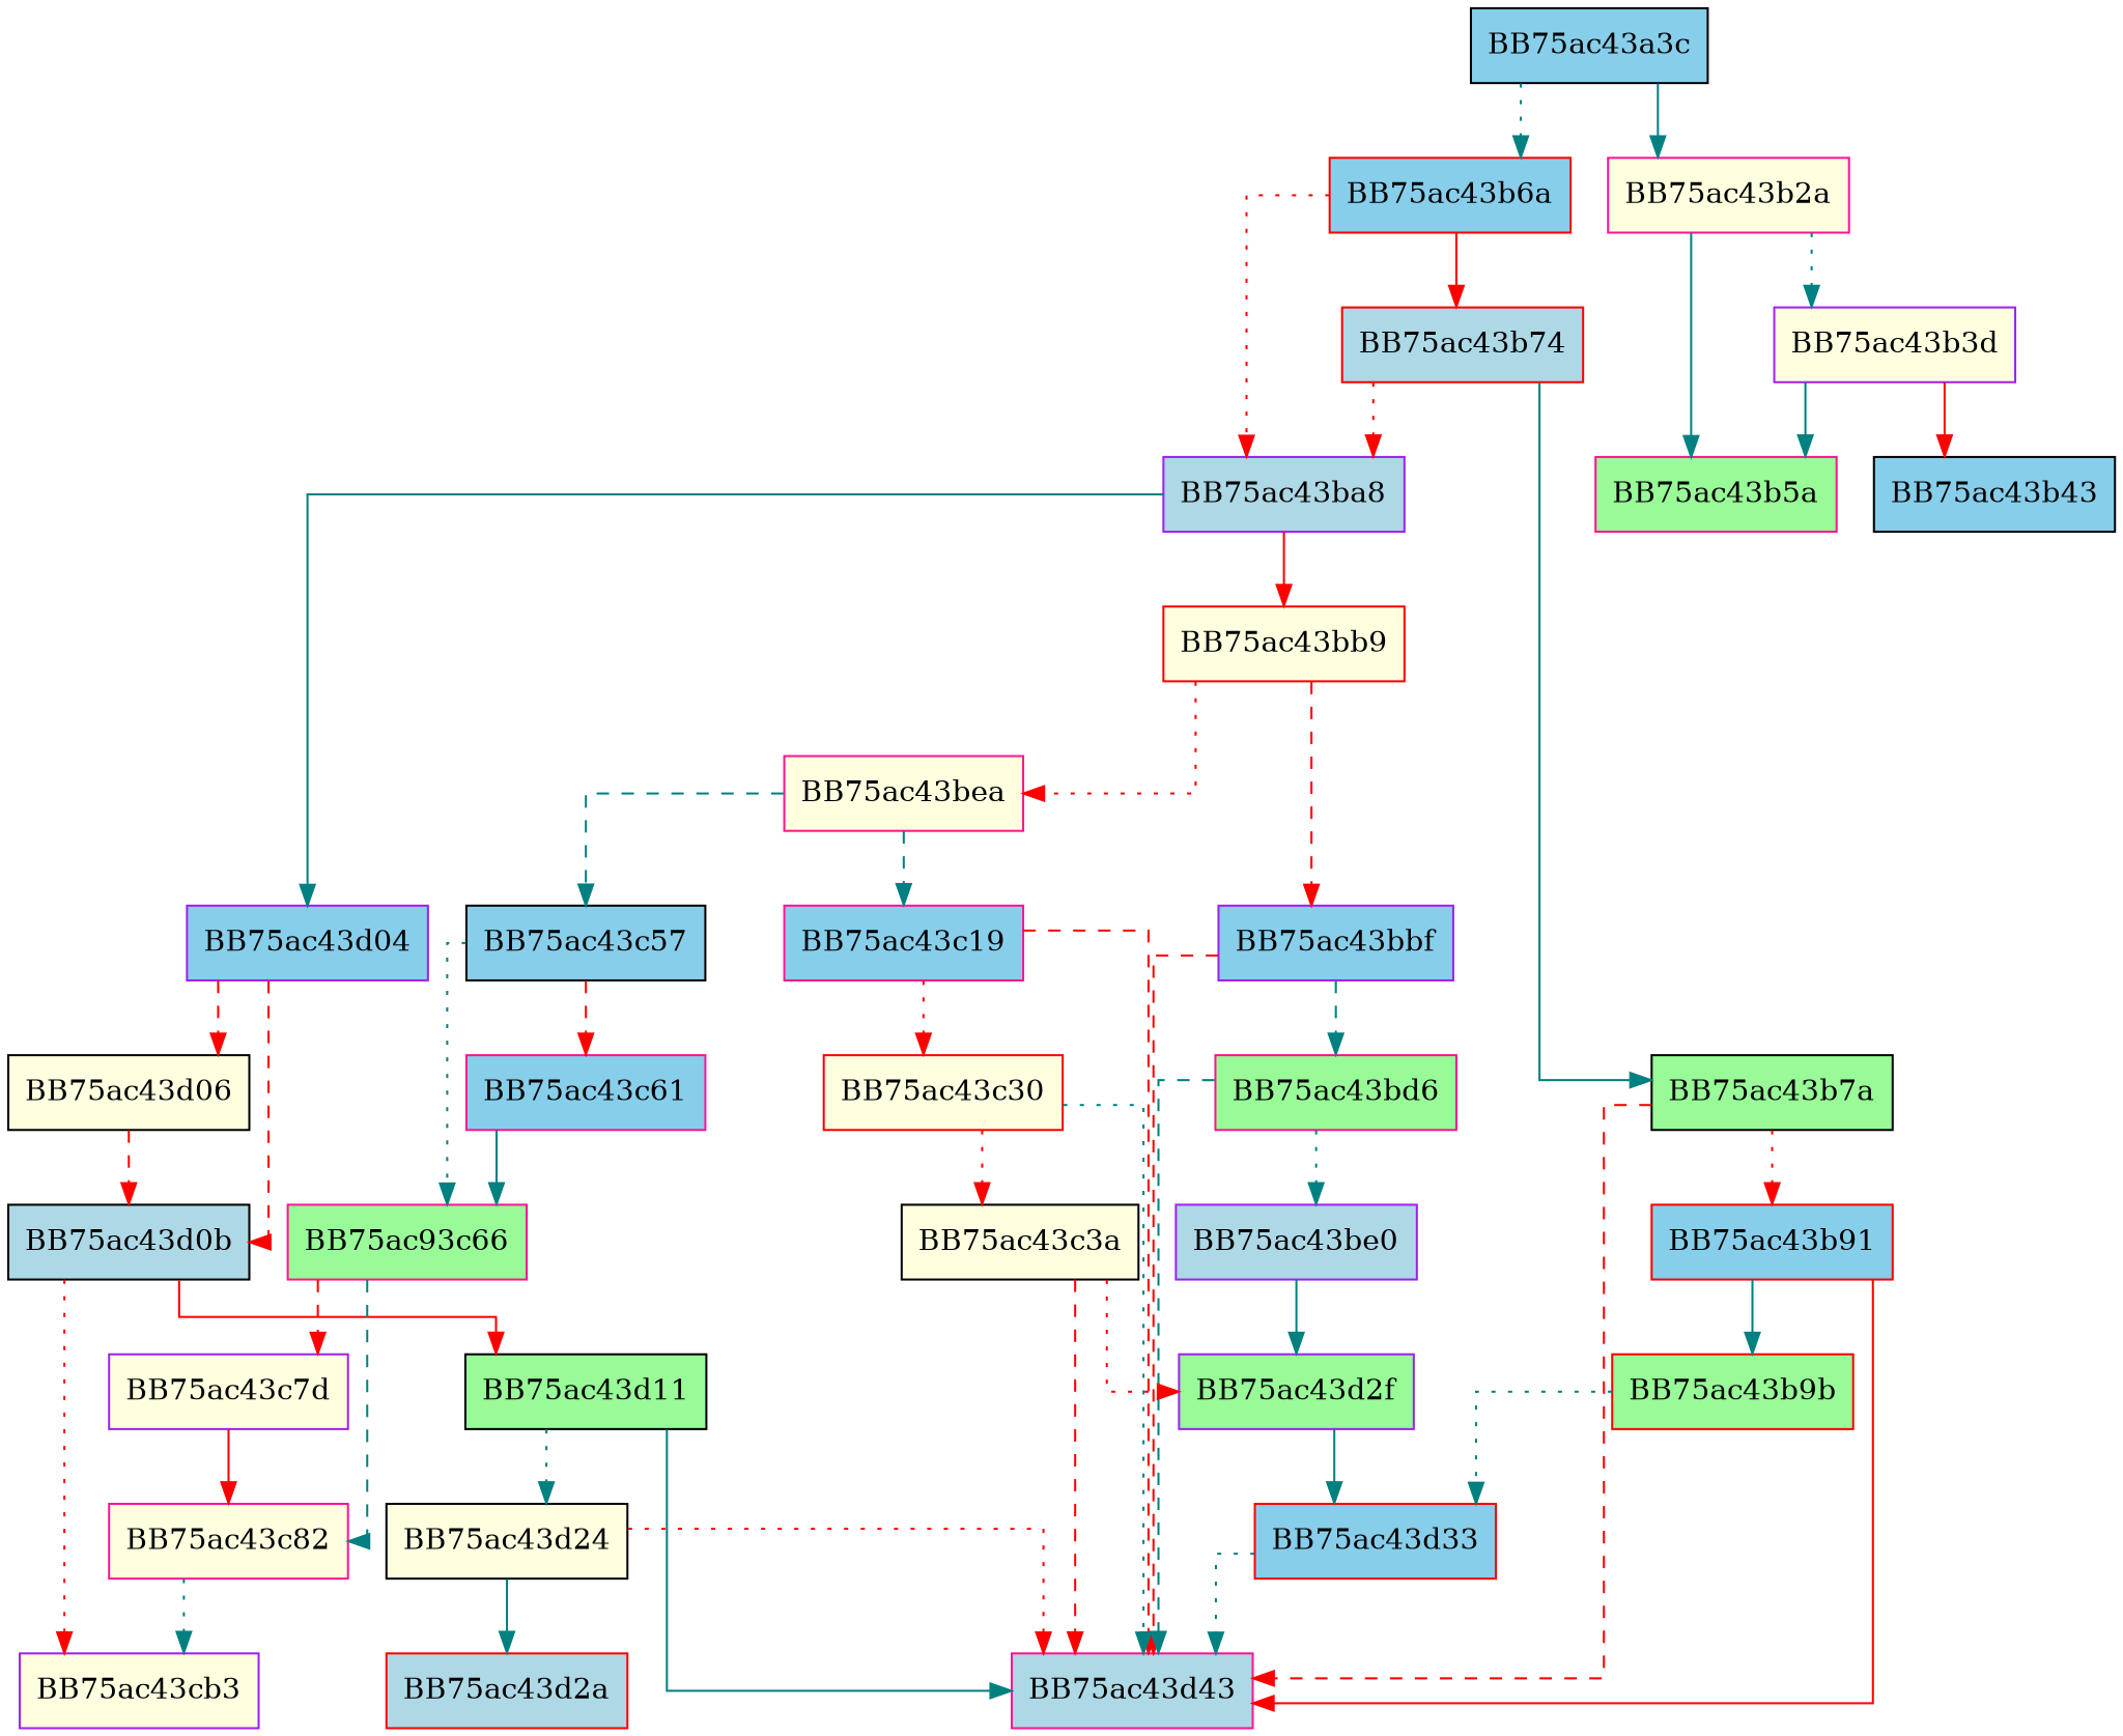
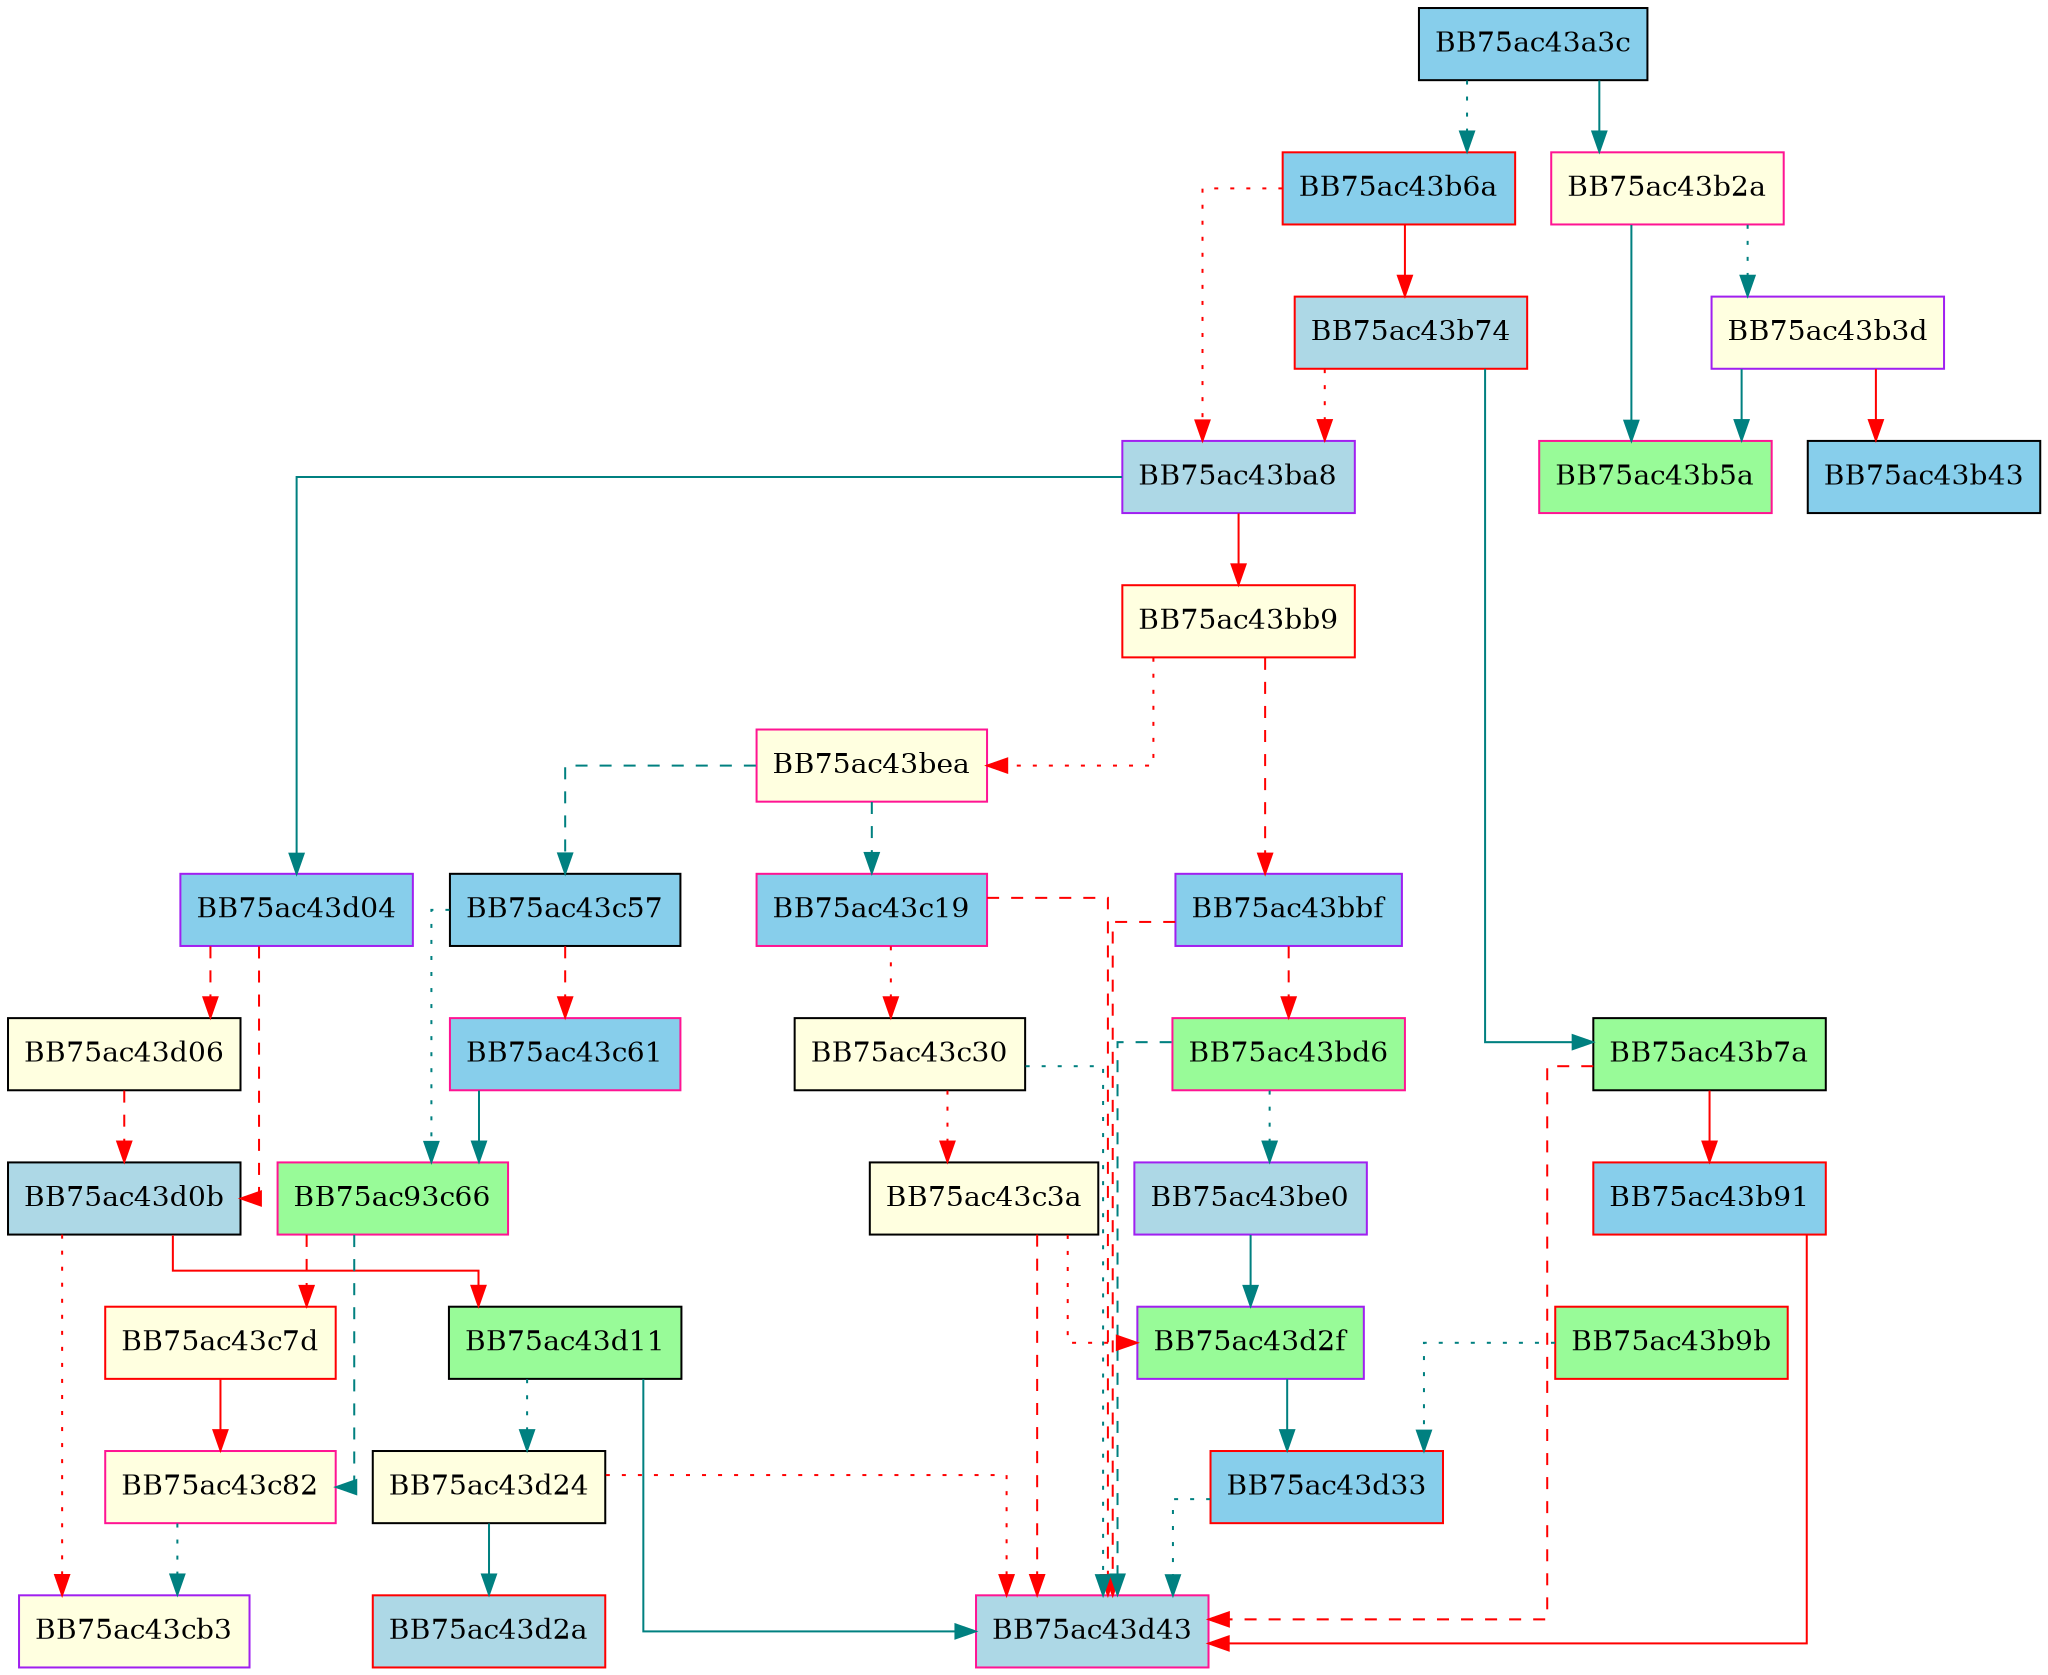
  digraph {
    splines=ortho
    node [color=black fillcolor=lightyellow shape=box style=filled]
    edge [color=red style=dotted]
    BB75ac43b6a [color=red fillcolor=skyblue]
    BB75ac43a3c [fillcolor=skyblue]
    BB75ac43b2a [color=deeppink]
    BB75ac43ba8 [color=purple fillcolor=lightblue]
    BB75ac43b74 [color=red fillcolor=lightblue]
    BB75ac43b5a [color=deeppink fillcolor=palegreen]
    BB75ac43b3d [color=purple]
    BB75ac43d04 [color=purple fillcolor=skyblue]
    BB75ac43bb9 [color=red]
    BB75ac43b7a [fillcolor=palegreen]
    BB75ac43b43 [fillcolor=skyblue]
    BB75ac43d0b [fillcolor=lightblue]
    BB75ac43d06
    BB75ac43bea [color=deeppink]
    BB75ac43bbf [color=purple fillcolor=skyblue]
    BB75ac43d43 [color=deeppink fillcolor=lightblue]
    BB75ac43b91 [color=red fillcolor=skyblue]
    BB75ac43b9b [color=red fillcolor=palegreen]
    BB75ac43d33 [color=red fillcolor=skyblue]
    BB75ac43cb3 [color=purple]
    BB75ac43d11 [fillcolor=palegreen]
    BB75ac43c57 [fillcolor=skyblue]
    BB75ac43c19 [color=deeppink fillcolor=skyblue]
    BB75ac43bd6 [color=deeppink fillcolor=palegreen]
    n25 [color=deeppink fillcolor=palegreen label=BB75ac93c66]
    BB75ac43c61 [color=deeppink fillcolor=skyblue]
-   BB75ac43c30 [color=red]
+   BB75ac43c30
    BB75ac43be0 [color=purple fillcolor=lightblue]
    BB75ac43d2f [color=purple fillcolor=palegreen]
    BB75ac43c82 [color=deeppink]
-   BB75ac43c7d [color=purple]
+   BB75ac43c7d [color=red]
    BB75ac43c3a
    BB75ac43d24
    BB75ac43d2a [color=red fillcolor=lightblue]
    BB75ac43b6a -> BB75ac43ba8
    BB75ac43b6a -> BB75ac43b74 [style=solid]
    BB75ac43a3c -> BB75ac43b6a [color=teal]
    BB75ac43a3c -> BB75ac43b2a [color=teal style=solid]
    BB75ac43b2a -> BB75ac43b5a [color=teal style=solid]
    BB75ac43b2a -> BB75ac43b3d [color=teal]
    BB75ac43ba8 -> BB75ac43d04 [color=teal style=solid]
    BB75ac43ba8 -> BB75ac43bb9 [style=solid]
    BB75ac43b74 -> BB75ac43ba8
    BB75ac43b74 -> BB75ac43b7a [color=teal style=solid]
    BB75ac43b3d -> BB75ac43b5a [color=teal style=solid]
    BB75ac43b3d -> BB75ac43b43 [style=solid]
    BB75ac43d04 -> BB75ac43d0b [style=dashed]
    BB75ac43d04 -> BB75ac43d06 [style=dashed]
    BB75ac43bb9 -> BB75ac43bea
    BB75ac43bb9 -> BB75ac43bbf [style=dashed]
    BB75ac43b7a -> BB75ac43d43 [style=dashed]
-   BB75ac43b7a -> BB75ac43b91
+   BB75ac43b7a -> BB75ac43b91 [style=solid]
    BB75ac43d0b -> BB75ac43cb3
    BB75ac43d0b -> BB75ac43d11 [style=solid]
    BB75ac43d06 -> BB75ac43d0b [style=dashed]
    BB75ac43bea -> BB75ac43c57 [color=teal style=dashed]
    BB75ac43bea -> BB75ac43c19 [color=teal style=dashed]
    BB75ac43bbf -> BB75ac43d43 [style=dashed]
-   BB75ac43bbf -> BB75ac43bd6 [color=teal style=dashed]
+   BB75ac43bbf -> BB75ac43bd6 [style=dashed]
    BB75ac43b91 -> BB75ac43d43 [style=solid]
-   BB75ac43b91 -> BB75ac43b9b [color=teal style=solid]
    BB75ac43b9b -> BB75ac43d33 [color=teal]
    BB75ac43d33 -> BB75ac43d43 [color=teal]
    BB75ac43d11 -> BB75ac43d43 [color=teal style=solid]
    BB75ac43d11 -> BB75ac43d24 [color=teal]
    BB75ac43c57 -> n25 [color=teal]
    BB75ac43c57 -> BB75ac43c61 [style=dashed]
    BB75ac43c19 -> BB75ac43d43 [style=dashed]
    BB75ac43c19 -> BB75ac43c30
    BB75ac43bd6 -> BB75ac43d43 [color=teal style=dashed]
    BB75ac43bd6 -> BB75ac43be0 [color=teal]
    n25 -> BB75ac43c82 [color=teal style=dashed]
    n25 -> BB75ac43c7d [style=dashed]
    BB75ac43c61 -> n25 [color=teal style=solid]
    BB75ac43c30 -> BB75ac43d43 [color=teal]
    BB75ac43c30 -> BB75ac43c3a
    BB75ac43be0 -> BB75ac43d2f [color=teal style=solid]
    BB75ac43d2f -> BB75ac43d33 [color=teal style=solid]
    BB75ac43c82 -> BB75ac43cb3 [color=teal]
    BB75ac43c7d -> BB75ac43c82 [style=solid]
    BB75ac43c3a -> BB75ac43d43 [style=dashed]
    BB75ac43c3a -> BB75ac43d2f
    BB75ac43d24 -> BB75ac43d43
    BB75ac43d24 -> BB75ac43d2a [color=teal style=solid]
  }
